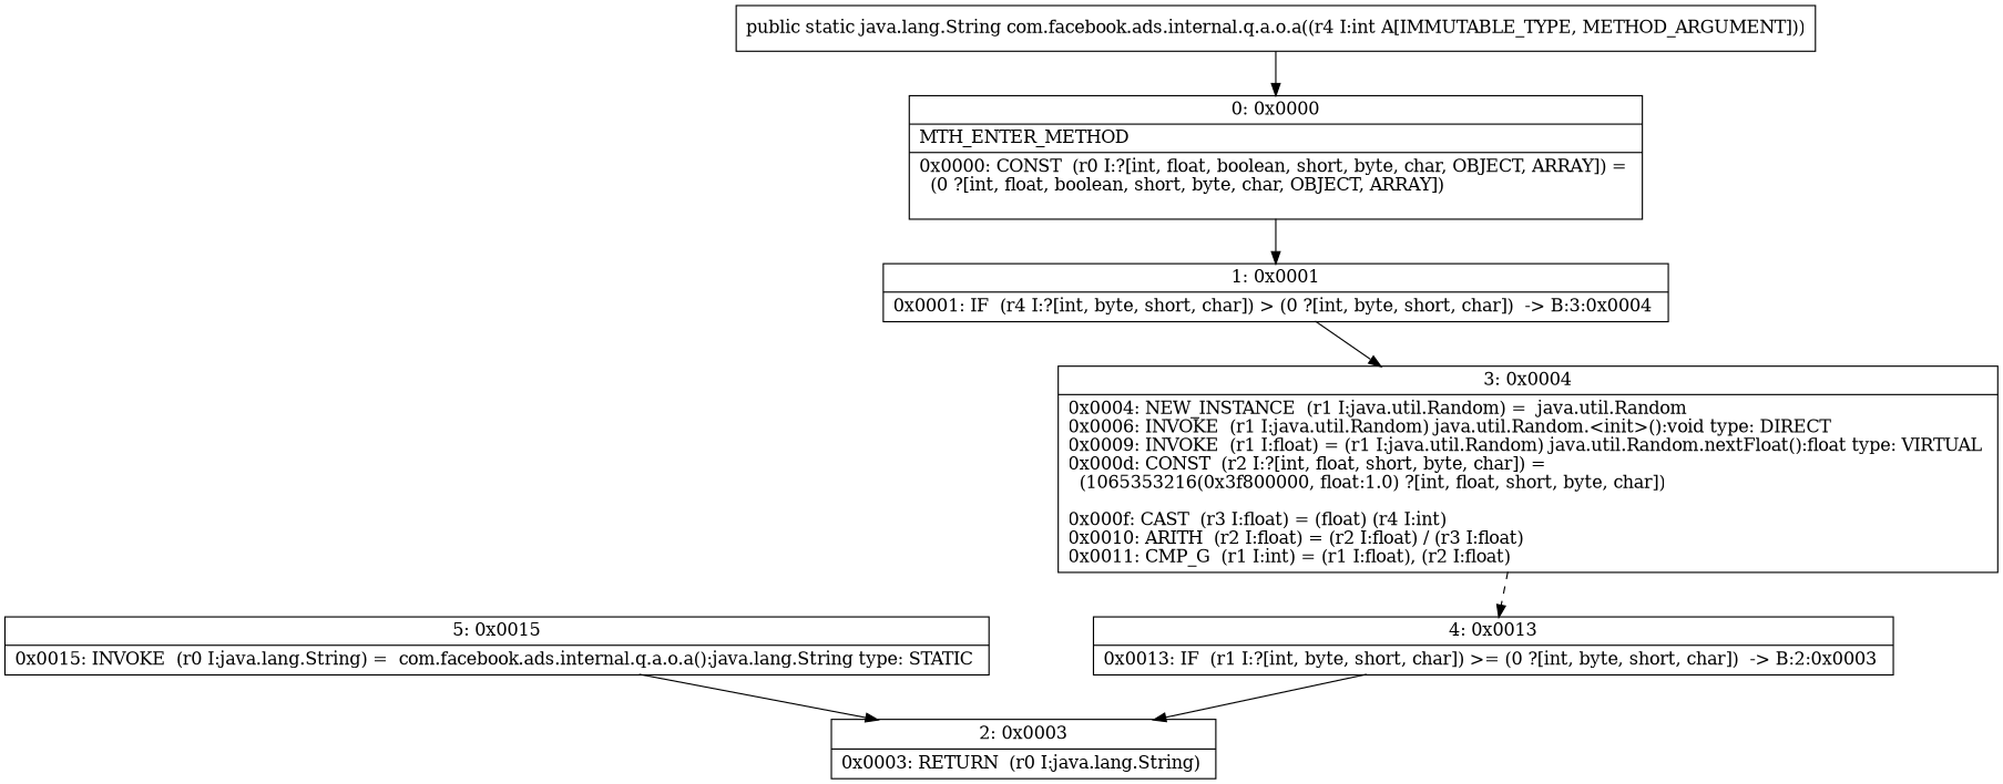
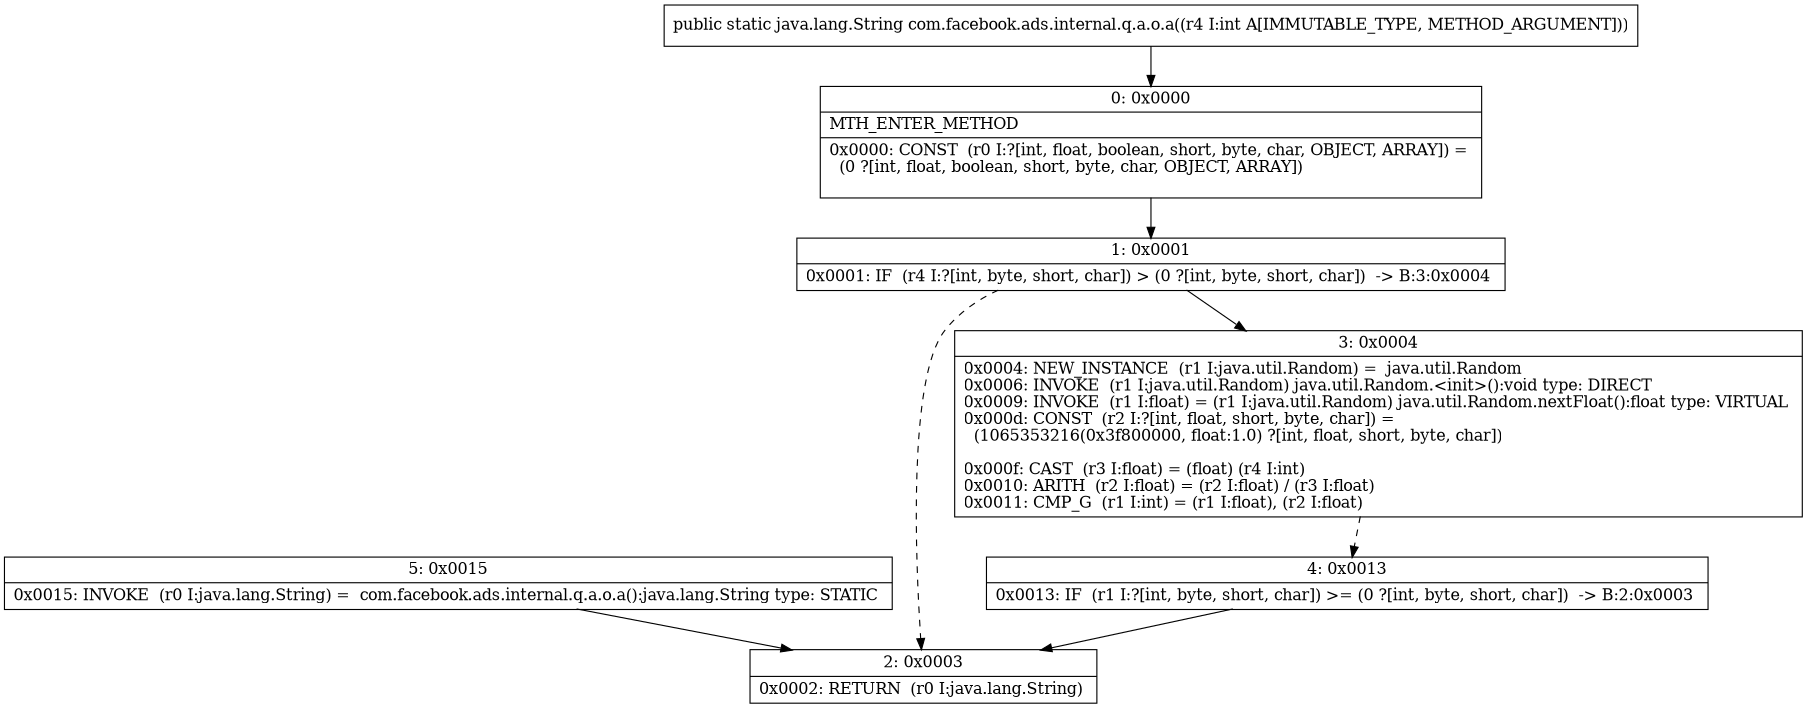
  digraph {
    node [shape=record]
    n1 [label="{0\:\ 0x0000|MTH_ENTER_METHOD\l|0x0000: CONST  (r0 I:?[int, float, boolean, short, byte, char, OBJECT, ARRAY]) = \l  (0 ?[int, float, boolean, short, byte, char, OBJECT, ARRAY])\l \l}"]
    n2 [label="{1\:\ 0x0001|0x0001: IF  (r4 I:?[int, byte, short, char]) \> (0 ?[int, byte, short, char])  \-\> B:3:0x0004 \l}"]
-   n3 [label="{2\:\ 0x0003|0x0003: RETURN  (r0 I:java.lang.String) \l}"]
+   n3 [label="{2\:\ 0x0003|0x0002: RETURN  (r0 I:java.lang.String) \l}"]
    n4 [label="{3\:\ 0x0004|0x0004: NEW_INSTANCE  (r1 I:java.util.Random) =  java.util.Random \l0x0006: INVOKE  (r1 I:java.util.Random) java.util.Random.\<init\>():void type: DIRECT \l0x0009: INVOKE  (r1 I:float) = (r1 I:java.util.Random) java.util.Random.nextFloat():float type: VIRTUAL \l0x000d: CONST  (r2 I:?[int, float, short, byte, char]) = \l  (1065353216(0x3f800000, float:1.0) ?[int, float, short, byte, char])\l \l0x000f: CAST  (r3 I:float) = (float) (r4 I:int) \l0x0010: ARITH  (r2 I:float) = (r2 I:float) \/ (r3 I:float) \l0x0011: CMP_G  (r1 I:int) = (r1 I:float), (r2 I:float) \l}"]
    n5 [label="{4\:\ 0x0013|0x0013: IF  (r1 I:?[int, byte, short, char]) \>= (0 ?[int, byte, short, char])  \-\> B:2:0x0003 \l}"]
    n6 [label="{5\:\ 0x0015|0x0015: INVOKE  (r0 I:java.lang.String) =  com.facebook.ads.internal.q.a.o.a():java.lang.String type: STATIC \l}"]
    n7 [label="{public static java.lang.String com.facebook.ads.internal.q.a.o.a((r4 I:int A[IMMUTABLE_TYPE, METHOD_ARGUMENT])) }"]
    n1 -> n2
+   n2 -> n3 [style=dashed]
    n2 -> n4
    n4 -> n5 [style=dashed]
    n5 -> n3
    n6 -> n3
    n7 -> n1
  }
